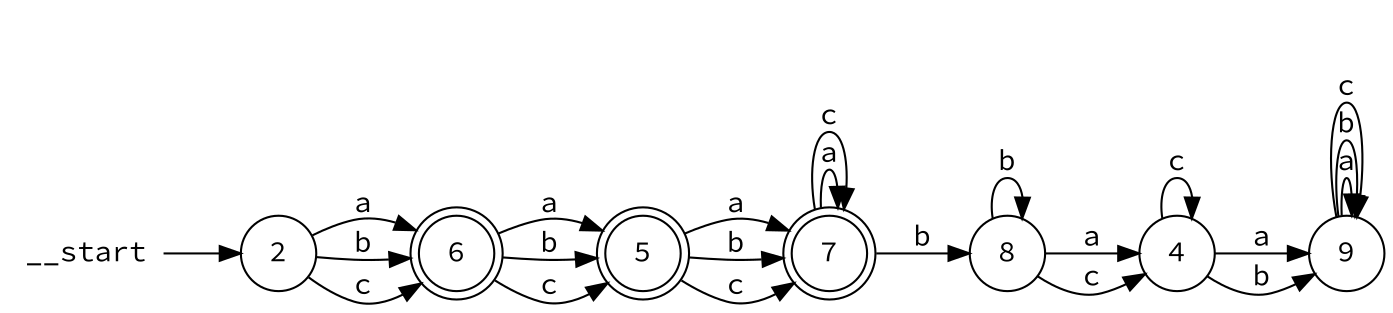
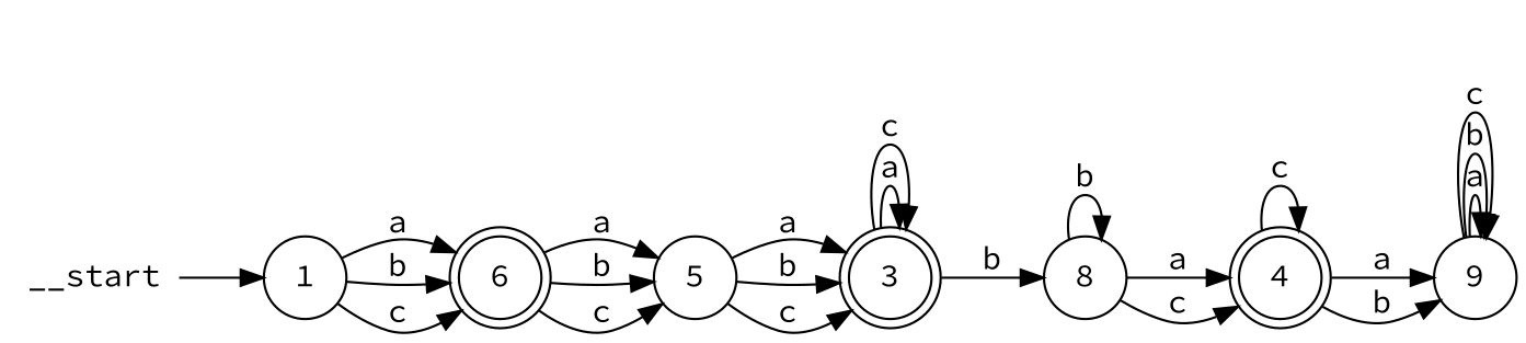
  digraph {
    fontname="Source Code Pro"
    rankdir=LR
    node [fontname="Source Code Pro" shape=doublecircle]
    edge [fontname="Source Code Pro"]
    __start [shape=none]
-   n2 [label=2 shape=circle]
+   n2 [label=1 shape=circle]
    n3 [label=6]
-   n4 [label=5]
+   n4 [label=5 shape=circle]
    n5 [label=9 shape=circle]
    n6 [label=8 shape=circle]
-   n7 [label=4 shape=circle]
-   n8 [label=7]
+   n7 [label=4]
+   n8 [label=3]
    __start -> n2
    n2 -> n3 [label=a]
    n2 -> n3 [label=b]
    n2 -> n3 [label=c]
    n3 -> n4 [label=a]
    n3 -> n4 [label=b]
    n3 -> n4 [label=c]
    n4 -> n8 [label=a]
    n4 -> n8 [label=b]
    n4 -> n8 [label=c]
    n5 -> n5 [label=a]
    n5 -> n5 [label=b]
    n5 -> n5 [label=c]
    n6 -> n6 [label=b]
    n6 -> n7 [label=a]
    n6 -> n7 [label=c]
    n7 -> n5 [label=a]
    n7 -> n5 [label=b]
    n7 -> n7 [label=c]
    n8 -> n6 [label=b]
    n8 -> n8 [label=a]
    n8 -> n8 [label=c]
  }
